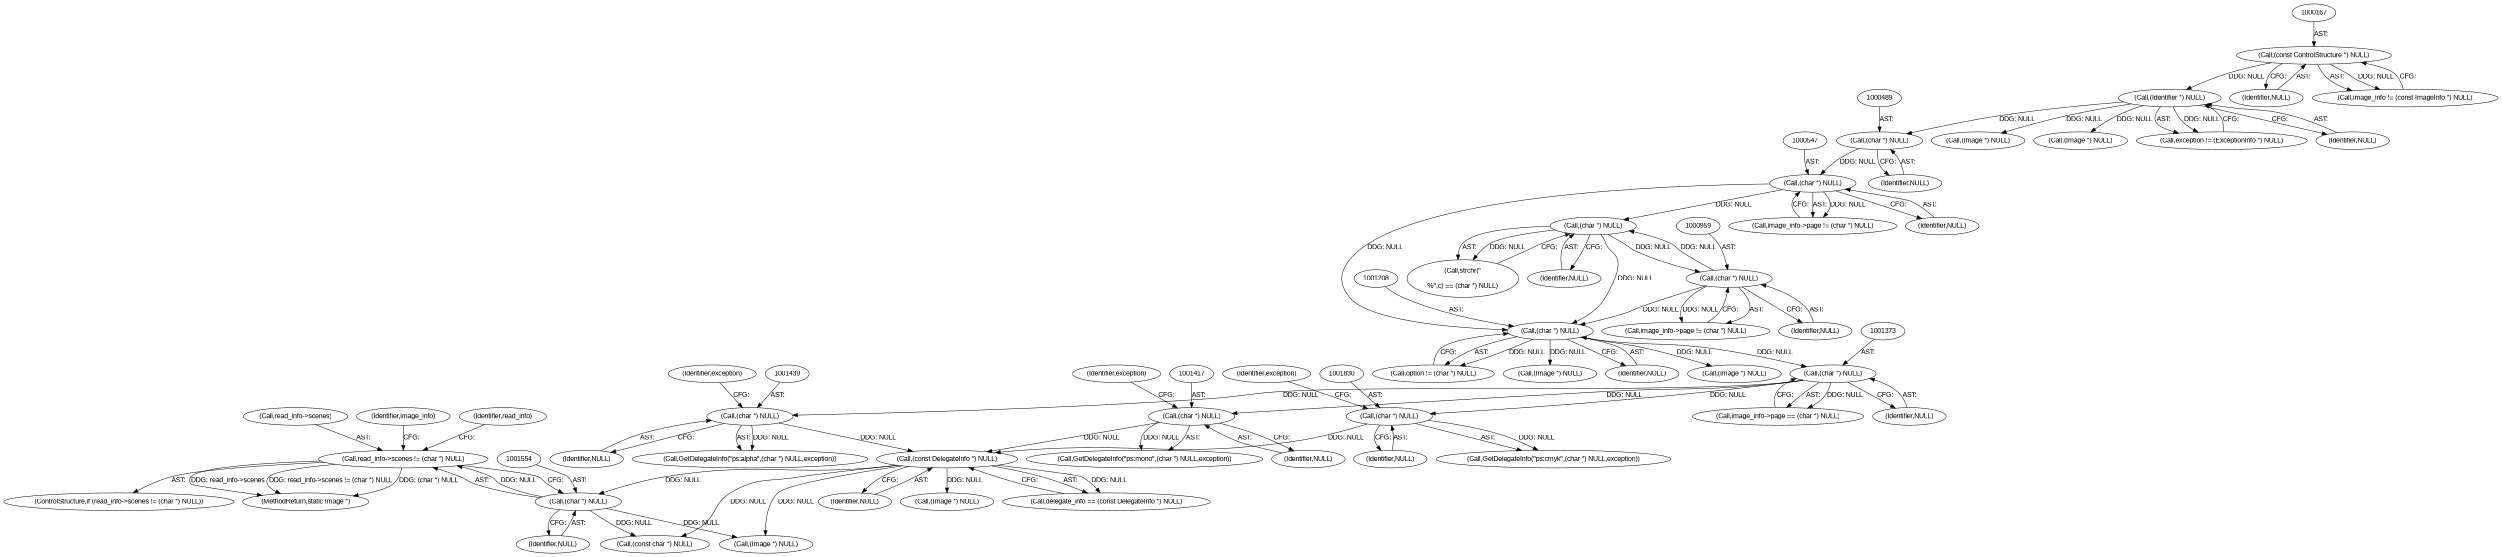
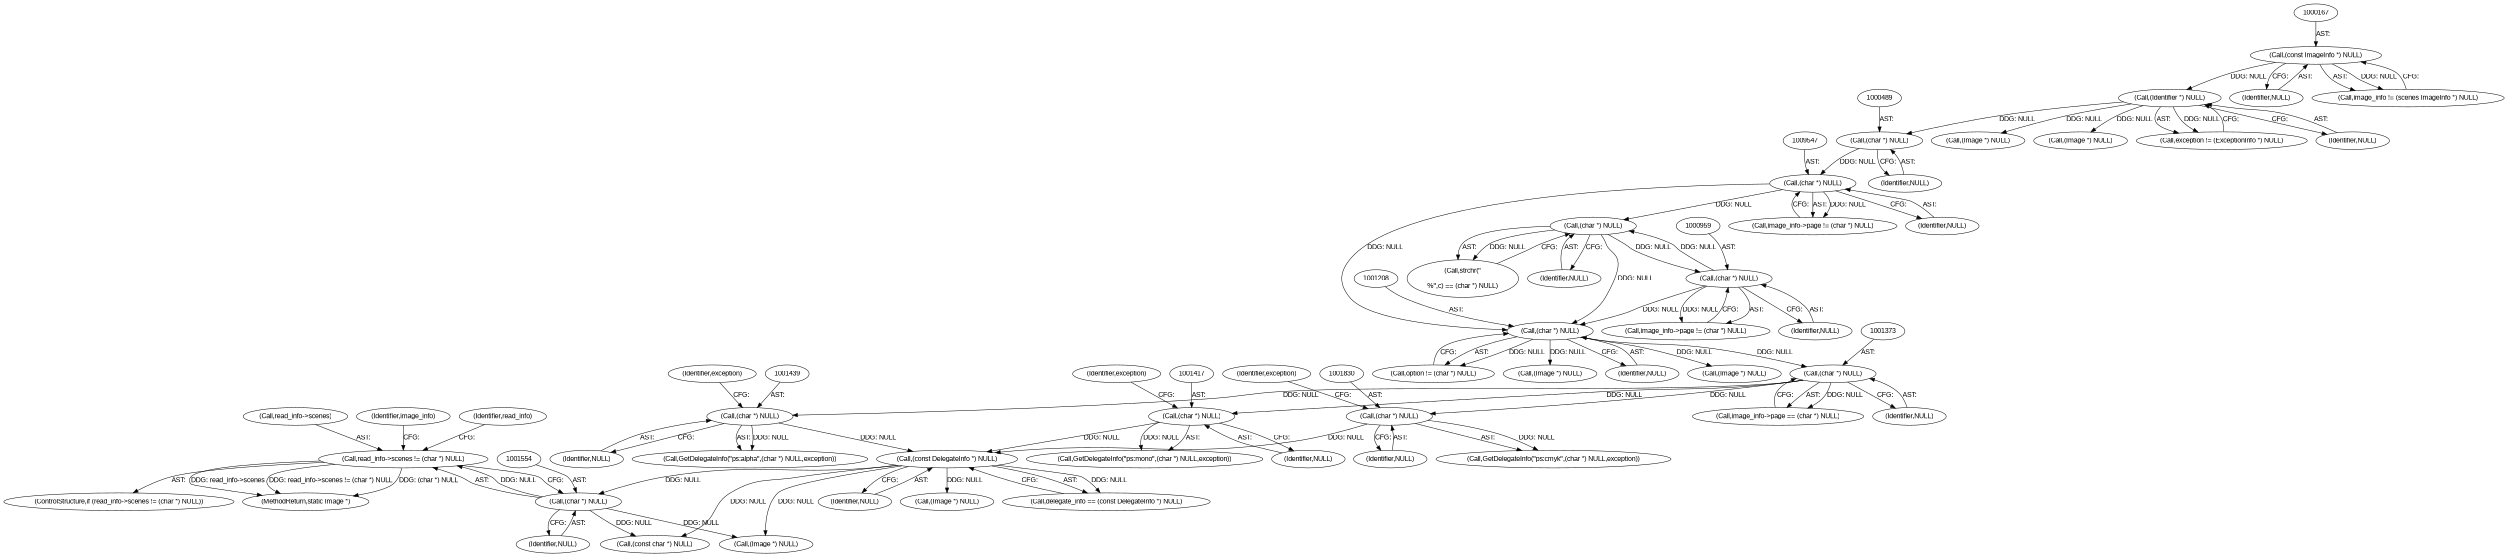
  digraph {
    fontname="Liberation Sans"
    node [fontname="Liberation Sans"]
    edge [fontname="Liberation Sans"]
    n1 [label="(Call,read_info->scenes != (char *) NULL)"]
    n2 [label="(Call,(char *) NULL)"]
    n3 [label="(ControlStructure,if (read_info->scenes != (char *) NULL))"]
    n4 [label="(MethodReturn,static Image *)"]
    n5 [label="(Call,(const char *) NULL)"]
    n6 [label="(Identifier,NULL)"]
    n7 [label="(Call,(Image *) NULL)"]
    n8 [label="(Call,(const DelegateInfo *) NULL)"]
    n9 [label="(Identifier,NULL)"]
    n10 [label="(Call,(Image *) NULL)"]
    n11 [label="(Call,delegate_info == (const DelegateInfo *) NULL)"]
    n12 [label="(Call,(char *) NULL)"]
    n13 [label="(Call,GetDelegateInfo(\"ps:alpha\",(char *) NULL,exception))"]
    n14 [label="(Identifier,NULL)"]
    n15 [label="(Call,(char *) NULL)"]
    n16 [label="(Call,(char *) NULL)"]
    n17 [label="(Call,(char *) NULL)"]
    n18 [label="(Call,image_info->page == (char *) NULL)"]
    n19 [label="(Identifier,NULL)"]
    n20 [label="(Call,GetDelegateInfo(\"ps:mono\",(char *) NULL,exception))"]
    n21 [label="(Identifier,NULL)"]
    n22 [label="(Identifier,NULL)"]
    n23 [label="(Call,GetDelegateInfo(\"ps:cmyk\",(char *) NULL,exception))"]
    n24 [label="(Call,(char *) NULL)"]
    n25 [label="(Call,(Image *) NULL)"]
    n26 [label="(Call,option != (char *) NULL)"]
    n27 [label="(Call,(Image *) NULL)"]
    n28 [label="(Identifier,NULL)"]
    n29 [label="(Call,(char *) NULL)"]
    n30 [label="(Call,(char *) NULL)"]
    n31 [label="(Call,image_info->page != (char *) NULL)"]
    n32 [label="(Identifier,NULL)"]
    n33 [label="(Call,(char *) NULL)"]
    n34 [label="(Call,strchr(\"\n\r%\",c) == (char *) NULL)"]
    n35 [label="(Identifier,NULL)"]
    n36 [label="(Call,(char *) NULL)"]
    n37 [label="(Identifier,NULL)"]
    n38 [label="(Call,(Identifier *) NULL)"]
    n39 [label="(Call,(Image *) NULL)"]
    n40 [label="(Call,(Image *) NULL)"]
    n41 [label="(Call,exception != (ExceptionInfo *) NULL)"]
    n42 [label="(Identifier,NULL)"]
-   n43 [label="(Call,(const ControlStructure *) NULL)"]
+   n43 [label="(Call,(const ImageInfo *) NULL)"]
    n44 [label="(Identifier,NULL)"]
-   n45 [label="(Call,image_info != (const ImageInfo *) NULL)"]
+   n45 [label="(Call,image_info != (scenes ImageInfo *) NULL)"]
    n46 [label="(Call,image_info->page != (char *) NULL)"]
    n47 [label="(Identifier,NULL)"]
    n48 [label="(Identifier,exception)"]
    n49 [label="(Call,read_info->scenes)"]
    n50 [label="(Identifier,exception)"]
    n51 [label="(Identifier,image_info)"]
    n52 [label="(Identifier,exception)"]
    n53 [label="(Identifier,read_info)"]
    1001554
    1001439
    1001373
    1001208
-   1000547
+   1000547 [label=1009547]
    1000489
    1000167
    1000959
    1001417
    n63 [label=1001830]
    n1 -> n2 [label="CFG: "]
    n1 -> n3 [label="AST: "]
    n1 -> n4 [label="DDG: read_info->scenes != (char *) NULL"]
    n1 -> n4 [label="DDG: (char *) NULL"]
    n1 -> n4 [label="DDG: read_info->scenes"]
    n2 -> n1 [label="AST: "]
    n2 -> n1 [label="DDG: NULL"]
    n2 -> n5 [label="DDG: NULL"]
    n2 -> n6 [label="CFG: "]
    n2 -> n7 [label="DDG: NULL"]
    n6 -> n2 [label="AST: "]
    n8 -> n2 [label="DDG: NULL"]
    n8 -> n5 [label="DDG: NULL"]
    n8 -> n7 [label="DDG: NULL"]
    n8 -> n9 [label="CFG: "]
    n8 -> n10 [label="DDG: NULL"]
    n8 -> n11 [label="AST: "]
    n8 -> n11 [label="DDG: NULL"]
    n9 -> n8 [label="AST: "]
    n11 -> n8 [label="CFG: "]
    n12 -> n8 [label="DDG: NULL"]
    n12 -> n13 [label="AST: "]
    n12 -> n13 [label="DDG: NULL"]
    n12 -> n14 [label="CFG: "]
    n14 -> n12 [label="AST: "]
    n15 -> n12 [label="DDG: NULL"]
    n15 -> n16 [label="DDG: NULL"]
    n15 -> n17 [label="DDG: NULL"]
    n15 -> n18 [label="AST: "]
    n15 -> n18 [label="DDG: NULL"]
    n15 -> n19 [label="CFG: "]
    n16 -> n8 [label="DDG: NULL"]
    n16 -> n20 [label="AST: "]
    n16 -> n20 [label="DDG: NULL"]
    n16 -> n21 [label="CFG: "]
    n17 -> n8 [label="DDG: NULL"]
    n17 -> n22 [label="CFG: "]
    n17 -> n23 [label="AST: "]
    n17 -> n23 [label="DDG: NULL"]
    n18 -> n15 [label="CFG: "]
    n19 -> n15 [label="AST: "]
    n21 -> n16 [label="AST: "]
    n22 -> n17 [label="AST: "]
    n24 -> n15 [label="DDG: NULL"]
    n24 -> n25 [label="DDG: NULL"]
    n24 -> n26 [label="AST: "]
    n24 -> n26 [label="DDG: NULL"]
    n24 -> n27 [label="DDG: NULL"]
    n24 -> n28 [label="CFG: "]
    n26 -> n24 [label="CFG: "]
    n28 -> n24 [label="AST: "]
    n29 -> n24 [label="DDG: NULL"]
    n29 -> n30 [label="DDG: NULL"]
    n29 -> n31 [label="AST: "]
    n29 -> n31 [label="DDG: NULL"]
    n29 -> n32 [label="CFG: "]
    n30 -> n24 [label="DDG: NULL"]
    n30 -> n33 [label="DDG: NULL"]
    n30 -> n34 [label="AST: "]
    n30 -> n34 [label="DDG: NULL"]
    n30 -> n35 [label="CFG: "]
    n31 -> n29 [label="CFG: "]
    n32 -> n29 [label="AST: "]
    n33 -> n24 [label="DDG: NULL"]
    n33 -> n30 [label="DDG: NULL"]
    n33 -> n46 [label="AST: "]
    n33 -> n46 [label="DDG: NULL"]
    n33 -> n47 [label="CFG: "]
    n34 -> n30 [label="CFG: "]
    n35 -> n30 [label="AST: "]
    n36 -> n29 [label="DDG: NULL"]
    n36 -> n37 [label="CFG: "]
    n37 -> n36 [label="AST: "]
    n38 -> n36 [label="DDG: NULL"]
    n38 -> n39 [label="DDG: NULL"]
    n38 -> n40 [label="DDG: NULL"]
    n38 -> n41 [label="AST: "]
    n38 -> n41 [label="DDG: NULL"]
    n38 -> n42 [label="CFG: "]
    n41 -> n38 [label="CFG: "]
    n42 -> n38 [label="AST: "]
    n43 -> n38 [label="DDG: NULL"]
    n43 -> n44 [label="CFG: "]
    n43 -> n45 [label="AST: "]
    n43 -> n45 [label="DDG: NULL"]
    n44 -> n43 [label="AST: "]
    n45 -> n43 [label="CFG: "]
    n46 -> n33 [label="CFG: "]
    n47 -> n33 [label="AST: "]
    n48 -> n12 [label="CFG: "]
    n49 -> n1 [label="AST: "]
    n50 -> n16 [label="CFG: "]
    n51 -> n1 [label="CFG: "]
    n52 -> n17 [label="CFG: "]
    n53 -> n1 [label="CFG: "]
    1001554 -> n2 [label="AST: "]
    1001439 -> n12 [label="AST: "]
    1001373 -> n15 [label="AST: "]
    1001208 -> n24 [label="AST: "]
    1000547 -> n29 [label="AST: "]
    1000489 -> n36 [label="AST: "]
    1000167 -> n43 [label="AST: "]
    1000959 -> n33 [label="AST: "]
    1001417 -> n16 [label="AST: "]
    n63 -> n17 [label="AST: "]
  }
